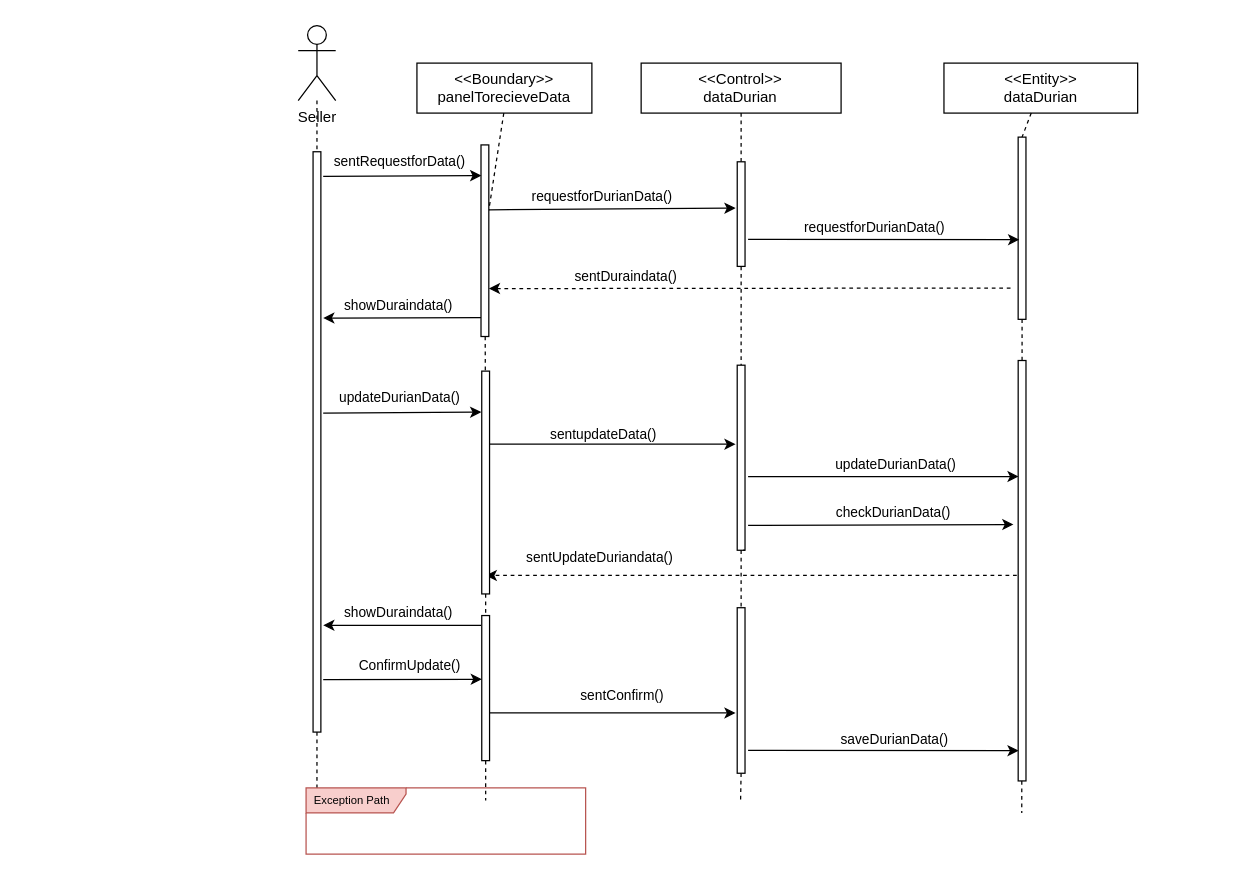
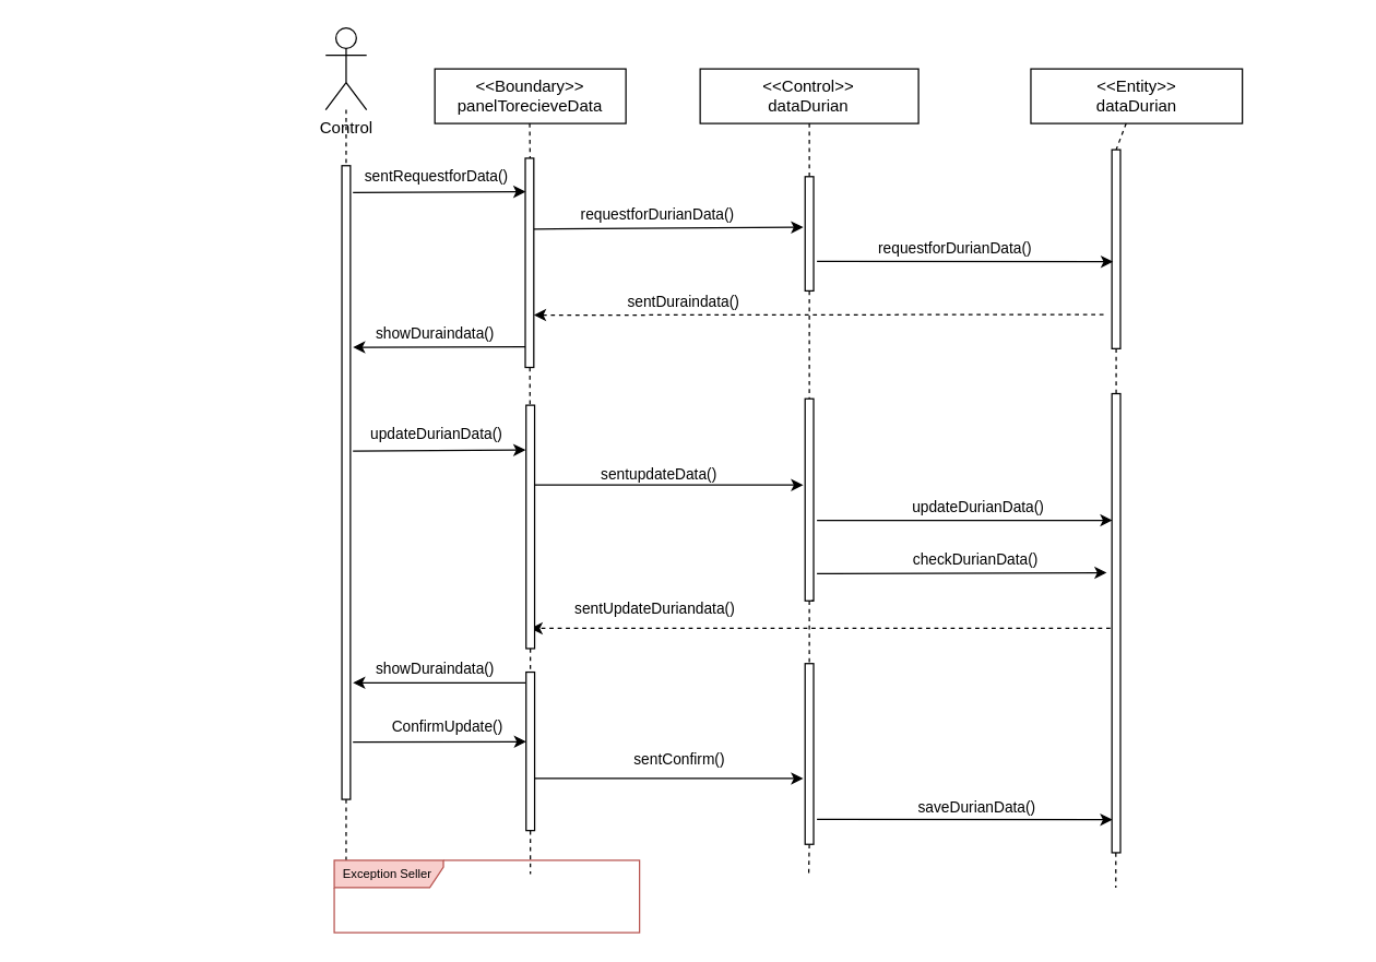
  <mxCell id="0" />
  <mxCell id="1" parent="0" />
  <mxCell id="2" style="edgeStyle=none;jumpSize=6;html=1;dashed=1;strokeWidth=1;endArrow=none;endFill=0;startArrow=none;" parent="1" source="38" edge="1"><mxGeometry relative="1" as="geometry"><mxPoint x="253" y="640" as="targetPoint" /></mxGeometry></mxCell>
- <mxCell id="3" value="Seller" style="shape=umlActor;verticalLabelPosition=bottom;verticalAlign=top;html=1;outlineConnect=0;" parent="1" vertex="1"><mxGeometry x="238" y="20" width="30" height="60" as="geometry" /></mxCell>
+ <mxCell id="3" value="Control" style="shape=umlActor;verticalLabelPosition=bottom;verticalAlign=top;html=1;outlineConnect=0;" parent="1" vertex="1"><mxGeometry x="238" y="20" width="30" height="60" as="geometry" /></mxCell>
  <mxCell id="4" value="&amp;lt;&amp;lt;Control&amp;gt;&amp;gt;&lt;br&gt;dataDurian" style="rounded=0;whiteSpace=wrap;html=1;" parent="1" vertex="1"><mxGeometry x="512.42" y="50" width="160" height="40" as="geometry" /></mxCell>
  <mxCell id="5" style="edgeStyle=none;jumpSize=6;html=1;entryX=1;entryY=0.5;entryDx=0;entryDy=0;dashed=1;strokeWidth=1;endArrow=none;endFill=0;startArrow=none;" parent="1" source="32" target="30" edge="1"><mxGeometry relative="1" as="geometry" /></mxCell>
  <mxCell id="6" value="&amp;lt;&amp;lt;Entity&amp;gt;&amp;gt;&lt;br&gt;dataDurian" style="rounded=0;whiteSpace=wrap;html=1;" parent="1" vertex="1"><mxGeometry x="754.74" y="50" width="155" height="40" as="geometry" /></mxCell>
  <mxCell id="7" value="" style="endArrow=classic;html=1;jumpSize=6;entryX=0.25;entryY=1;entryDx=0;entryDy=0;dashed=1;" parent="1" target="34" edge="1"><mxGeometry width="50" height="50" relative="1" as="geometry"><mxPoint x="808" y="230" as="sourcePoint" /><mxPoint x="398" y="220" as="targetPoint" /></mxGeometry></mxCell>
  <mxCell id="8" value="sentDuraindata()" style="edgeLabel;html=1;align=center;verticalAlign=middle;resizable=0;points=[];" parent="7" vertex="1" connectable="0"><mxGeometry x="0.123" relative="1" as="geometry"><mxPoint x="-75" y="-10" as="offset" /></mxGeometry></mxCell>
  <mxCell id="9" value="" style="edgeStyle=none;html=1;dashed=1;endArrow=none;endFill=0;" parent="1" source="4" target="11" edge="1"><mxGeometry relative="1" as="geometry"><mxPoint x="568" y="510" as="targetPoint" /><mxPoint x="568" y="90" as="sourcePoint" /></mxGeometry></mxCell>
  <mxCell id="10" style="edgeStyle=none;jumpSize=6;html=1;exitX=0;exitY=0.5;exitDx=0;exitDy=0;entryX=1;entryY=0.5;entryDx=0;entryDy=0;dashed=1;strokeWidth=1;endArrow=none;endFill=0;" parent="1" source="11" target="15" edge="1"><mxGeometry relative="1" as="geometry" /></mxCell>
  <mxCell id="11" value="" style="rounded=0;whiteSpace=wrap;html=1;rotation=-90;" parent="1" vertex="1"><mxGeometry x="550.57" y="167.7" width="83.71" height="6.25" as="geometry" /></mxCell>
  <mxCell id="12" value="" style="endArrow=classic;html=1;strokeWidth=1;jumpSize=6;" parent="1" edge="1"><mxGeometry width="50" height="50" relative="1" as="geometry"><mxPoint x="388" y="355" as="sourcePoint" /><mxPoint x="588" y="355" as="targetPoint" /></mxGeometry></mxCell>
  <mxCell id="13" value="sentupdateData()" style="edgeLabel;html=1;align=center;verticalAlign=middle;resizable=0;points=[];" parent="12" vertex="1" connectable="0"><mxGeometry x="0.085" y="-3" relative="1" as="geometry"><mxPoint x="-16" y="-12" as="offset" /></mxGeometry></mxCell>
  <mxCell id="14" style="edgeStyle=none;jumpSize=6;html=1;exitX=0;exitY=0.5;exitDx=0;exitDy=0;dashed=1;strokeWidth=1;endArrow=none;endFill=0;startArrow=none;" parent="1" source="53" edge="1"><mxGeometry relative="1" as="geometry"><mxPoint x="592" y="640" as="targetPoint" /></mxGeometry></mxCell>
  <mxCell id="15" value="" style="rounded=0;whiteSpace=wrap;html=1;rotation=-90;" parent="1" vertex="1"><mxGeometry x="518.38" y="362.66" width="148.09" height="6.25" as="geometry" /></mxCell>
  <mxCell id="16" value="" style="endArrow=classic;html=1;jumpSize=6;dashed=1;entryX=0.083;entryY=0.502;entryDx=0;entryDy=0;entryPerimeter=0;" parent="1" target="45" edge="1"><mxGeometry width="50" height="50" relative="1" as="geometry"><mxPoint x="813" y="460" as="sourcePoint" /><mxPoint x="398" y="460" as="targetPoint" /></mxGeometry></mxCell>
  <mxCell id="17" value="sentUpdateDuriandata()" style="edgeLabel;html=1;align=center;verticalAlign=middle;resizable=0;points=[];" parent="16" vertex="1" connectable="0"><mxGeometry x="0.123" relative="1" as="geometry"><mxPoint x="-96" y="-14" as="offset" /></mxGeometry></mxCell>
  <mxCell id="18" value="" style="endArrow=classic;html=1;strokeWidth=1;jumpSize=6;" parent="1" edge="1"><mxGeometry width="50" height="50" relative="1" as="geometry"><mxPoint x="388.38" y="570" as="sourcePoint" /><mxPoint x="588" y="570" as="targetPoint" /></mxGeometry></mxCell>
  <mxCell id="19" value="sentConfirm()" style="edgeLabel;html=1;align=center;verticalAlign=middle;resizable=0;points=[];" parent="18" vertex="1" connectable="0"><mxGeometry x="0.085" y="-3" relative="1" as="geometry"><mxPoint y="-18" as="offset" /></mxGeometry></mxCell>
  <mxCell id="20" value="" style="endArrow=classic;html=1;strokeWidth=1;jumpSize=6;entryX=0.072;entryY=0.062;entryDx=0;entryDy=0;entryPerimeter=0;" parent="1" target="30" edge="1"><mxGeometry width="50" height="50" relative="1" as="geometry"><mxPoint x="598" y="600" as="sourcePoint" /><mxPoint x="808" y="600" as="targetPoint" /></mxGeometry></mxCell>
  <mxCell id="21" value="saveDurianData()" style="edgeLabel;html=1;align=center;verticalAlign=middle;resizable=0;points=[];" parent="20" vertex="1" connectable="0"><mxGeometry x="0.085" y="-3" relative="1" as="geometry"><mxPoint y="-13" as="offset" /></mxGeometry></mxCell>
  <mxCell id="22" value="" style="endArrow=classic;html=1;strokeWidth=1;jumpSize=6;entryX=0.724;entryY=0.062;entryDx=0;entryDy=0;entryPerimeter=0;" parent="1" target="30" edge="1"><mxGeometry width="50" height="50" relative="1" as="geometry"><mxPoint x="598" y="381" as="sourcePoint" /><mxPoint x="788" y="380" as="targetPoint" /></mxGeometry></mxCell>
  <mxCell id="23" value="updateDurianData()" style="edgeLabel;html=1;align=center;verticalAlign=middle;resizable=0;points=[];" parent="22" vertex="1" connectable="0"><mxGeometry x="0.085" y="-3" relative="1" as="geometry"><mxPoint y="-13" as="offset" /></mxGeometry></mxCell>
  <mxCell id="24" value="" style="endArrow=classic;html=1;strokeWidth=1;jumpSize=6;exitX=0.661;exitY=0.973;exitDx=0;exitDy=0;exitPerimeter=0;" parent="1" source="34" edge="1"><mxGeometry width="50" height="50" relative="1" as="geometry"><mxPoint x="428" y="150.67" as="sourcePoint" /><mxPoint x="588" y="166" as="targetPoint" /></mxGeometry></mxCell>
  <mxCell id="25" value="requestforDurianData()" style="edgeLabel;html=1;align=center;verticalAlign=middle;resizable=0;points=[];" parent="24" vertex="1" connectable="0"><mxGeometry x="0.085" y="-3" relative="1" as="geometry"><mxPoint x="-17" y="-13" as="offset" /></mxGeometry></mxCell>
  <mxCell id="26" style="edgeStyle=none;jumpSize=6;html=1;dashed=1;strokeWidth=1;endArrow=none;endFill=0;startArrow=none;" parent="1" source="51" edge="1"><mxGeometry relative="1" as="geometry"><mxPoint x="388" y="640" as="targetPoint" /></mxGeometry></mxCell>
- <mxCell id="27" value="&amp;lt;&amp;lt;Boundary&amp;gt;&amp;gt;&lt;br&gt;panelTorecieveData" style="shape=umlLifeline;perimeter=lifelinePerimeter;whiteSpace=wrap;html=1;container=1;collapsible=0;recursiveResize=0;outlineConnect=0;" parent="1" vertex="1"><mxGeometry x="333" y="50" width="140" height="40" as="geometry" /></mxCell>
+ <mxCell id="27" value="&amp;lt;&amp;lt;Boundary&amp;gt;&amp;gt;&lt;br&gt;panelTorecieveData" style="shape=umlLifeline;perimeter=lifelinePerimeter;whiteSpace=wrap;html=1;container=1;collapsible=0;recursiveResize=0;outlineConnect=0;" parent="1" vertex="1"><mxGeometry x="318" y="50" width="140" height="40" as="geometry" /></mxCell>
  <mxCell id="28" value="" style="edgeStyle=none;jumpSize=6;html=1;dashed=1;strokeWidth=1;endArrow=none;endFill=0;" parent="1" source="30" edge="1"><mxGeometry relative="1" as="geometry"><mxPoint x="817.25" y="491.435" as="targetPoint" /></mxGeometry></mxCell>
  <mxCell id="29" style="edgeStyle=none;jumpSize=6;html=1;dashed=1;strokeWidth=1;endArrow=none;endFill=0;" parent="1" source="30" edge="1"><mxGeometry relative="1" as="geometry"><mxPoint x="817" y="650" as="targetPoint" /></mxGeometry></mxCell>
  <mxCell id="30" value="" style="rounded=0;whiteSpace=wrap;html=1;rotation=-90;" parent="1" vertex="1"><mxGeometry x="649.03" y="453.09" width="336.44" height="6.25" as="geometry" /></mxCell>
  <mxCell id="31" value="" style="edgeStyle=none;jumpSize=6;html=1;entryX=1;entryY=0.5;entryDx=0;entryDy=0;dashed=1;strokeWidth=1;endArrow=none;endFill=0;" parent="1" source="6" target="32" edge="1"><mxGeometry relative="1" as="geometry"><mxPoint x="817.24" y="90" as="sourcePoint" /><mxPoint x="817.245" y="322.37" as="targetPoint" /></mxGeometry></mxCell>
  <mxCell id="32" value="" style="rounded=0;whiteSpace=wrap;html=1;rotation=-90;" parent="1" vertex="1"><mxGeometry x="744.33" y="179" width="145.81" height="6.25" as="geometry" /></mxCell>
  <mxCell id="33" value="" style="edgeStyle=none;jumpSize=6;html=1;dashed=1;strokeWidth=1;endArrow=none;endFill=0;" parent="1" source="27" target="34" edge="1"><mxGeometry relative="1" as="geometry"><mxPoint x="388" y="670" as="targetPoint" /><mxPoint x="387.786" y="90" as="sourcePoint" /></mxGeometry></mxCell>
  <mxCell id="34" value="" style="rounded=0;whiteSpace=wrap;html=1;rotation=-90;" parent="1" vertex="1"><mxGeometry x="310.75" y="189" width="153.31" height="6.25" as="geometry" /></mxCell>
  <mxCell id="35" value="" style="endArrow=classic;html=1;jumpSize=6;exitX=0.099;exitY=-0.001;exitDx=0;exitDy=0;exitPerimeter=0;" parent="1" source="34" edge="1"><mxGeometry width="50" height="50" relative="1" as="geometry"><mxPoint x="378" y="250" as="sourcePoint" /><mxPoint x="258" y="254" as="targetPoint" /></mxGeometry></mxCell>
  <mxCell id="36" value="showDuraindata()" style="edgeLabel;html=1;align=center;verticalAlign=middle;resizable=0;points=[];" parent="35" vertex="1" connectable="0"><mxGeometry x="0.123" relative="1" as="geometry"><mxPoint x="4" y="-10" as="offset" /></mxGeometry></mxCell>
  <mxCell id="37" value="" style="edgeStyle=none;jumpSize=6;html=1;dashed=1;strokeWidth=1;endArrow=none;endFill=0;" parent="1" source="3" target="38" edge="1"><mxGeometry relative="1" as="geometry"><mxPoint x="253" y="660" as="targetPoint" /><mxPoint x="253" y="120" as="sourcePoint" /></mxGeometry></mxCell>
  <mxCell id="38" value="" style="rounded=0;whiteSpace=wrap;html=1;rotation=-90;" parent="1" vertex="1"><mxGeometry x="20.8" y="350" width="464.41" height="6.25" as="geometry" /></mxCell>
- <mxCell id="39" value="&lt;font color=&quot;#000000&quot; style=&quot;font-size: 9px;&quot;&gt;Exception Path&lt;/font&gt;" style="shape=umlFrame;whiteSpace=wrap;html=1;width=80;height=20;boundedLbl=1;verticalAlign=middle;align=left;spacingLeft=5;strokeWidth=1;fontSize=9;fillColor=#f8cecc;strokeColor=#b85450;" parent="1" vertex="1"><mxGeometry x="244.28" y="630" width="223.72" height="53" as="geometry" /></mxCell>
+ <mxCell id="39" value="&lt;font color=&quot;#000000&quot; style=&quot;font-size: 9px;&quot;&gt;Exception Seller&lt;/font&gt;" style="shape=umlFrame;whiteSpace=wrap;html=1;width=80;height=20;boundedLbl=1;verticalAlign=middle;align=left;spacingLeft=5;strokeWidth=1;fontSize=9;fillColor=#f8cecc;strokeColor=#b85450;" parent="1" vertex="1"><mxGeometry x="244.28" y="630" width="223.72" height="53" as="geometry" /></mxCell>
  <mxCell id="40" value="" style="endArrow=classic;html=1;strokeWidth=1;jumpSize=6;entryX=0.561;entryY=0.021;entryDx=0;entryDy=0;entryPerimeter=0;" parent="1" target="51" edge="1"><mxGeometry width="50" height="50" relative="1" as="geometry"><mxPoint x="258" y="543.38" as="sourcePoint" /><mxPoint x="385" y="543" as="targetPoint" /></mxGeometry></mxCell>
  <mxCell id="41" value="ConfirmUpdate()" style="edgeLabel;html=1;align=center;verticalAlign=middle;resizable=0;points=[];" parent="40" vertex="1" connectable="0"><mxGeometry x="0.085" y="-3" relative="1" as="geometry"><mxPoint x="-1" y="-15" as="offset" /></mxGeometry></mxCell>
  <mxCell id="42" value="" style="endArrow=classic;html=1;strokeWidth=1;jumpSize=6;entryX=0.437;entryY=0.142;entryDx=0;entryDy=0;entryPerimeter=0;" parent="1" target="32" edge="1"><mxGeometry width="50" height="50" relative="1" as="geometry"><mxPoint x="598" y="191" as="sourcePoint" /><mxPoint x="808" y="192" as="targetPoint" /></mxGeometry></mxCell>
  <mxCell id="43" value="requestforDurianData()" style="edgeLabel;html=1;align=center;verticalAlign=middle;resizable=0;points=[];" parent="42" vertex="1" connectable="0"><mxGeometry x="0.085" y="-3" relative="1" as="geometry"><mxPoint x="-17" y="-13" as="offset" /></mxGeometry></mxCell>
  <mxCell id="44" value="" style="edgeStyle=none;jumpSize=6;html=1;dashed=1;strokeWidth=1;endArrow=none;endFill=0;startArrow=none;" parent="1" source="34" target="45" edge="1"><mxGeometry relative="1" as="geometry"><mxPoint x="388" y="670" as="targetPoint" /><mxPoint x="387.5" y="268.78" as="sourcePoint" /></mxGeometry></mxCell>
  <mxCell id="45" value="" style="rounded=0;whiteSpace=wrap;html=1;rotation=-90;" parent="1" vertex="1"><mxGeometry x="298.83" y="382.5" width="178.31" height="6.25" as="geometry" /></mxCell>
  <mxCell id="46" value="" style="endArrow=classic;html=1;strokeWidth=1;jumpSize=6;entryX=0.816;entryY=-0.055;entryDx=0;entryDy=0;entryPerimeter=0;" parent="1" target="45" edge="1"><mxGeometry width="50" height="50" relative="1" as="geometry"><mxPoint x="258" y="330" as="sourcePoint" /><mxPoint x="378" y="330" as="targetPoint" /></mxGeometry></mxCell>
  <mxCell id="47" value="updateDurianData()" style="edgeLabel;html=1;align=center;verticalAlign=middle;resizable=0;points=[];" parent="46" vertex="1" connectable="0"><mxGeometry x="0.085" y="-3" relative="1" as="geometry"><mxPoint x="-9" y="-15" as="offset" /></mxGeometry></mxCell>
  <mxCell id="48" value="" style="endArrow=classic;html=1;jumpSize=6;exitX=0.099;exitY=-0.001;exitDx=0;exitDy=0;exitPerimeter=0;entryX=0.184;entryY=1.299;entryDx=0;entryDy=0;entryPerimeter=0;" parent="1" target="38" edge="1"><mxGeometry width="50" height="50" relative="1" as="geometry"><mxPoint x="384.274" y="500.002" as="sourcePoint" /><mxPoint x="268" y="500" as="targetPoint" /></mxGeometry></mxCell>
  <mxCell id="49" value="showDuraindata()" style="edgeLabel;html=1;align=center;verticalAlign=middle;resizable=0;points=[];" parent="48" vertex="1" connectable="0"><mxGeometry x="0.123" relative="1" as="geometry"><mxPoint x="4" y="-10" as="offset" /></mxGeometry></mxCell>
  <mxCell id="50" value="" style="edgeStyle=none;jumpSize=6;html=1;dashed=1;strokeWidth=1;endArrow=none;endFill=0;startArrow=none;" parent="1" source="45" target="51" edge="1"><mxGeometry relative="1" as="geometry"><mxPoint x="388" y="640" as="targetPoint" /><mxPoint x="387.99" y="474.78" as="sourcePoint" /></mxGeometry></mxCell>
  <mxCell id="51" value="" style="rounded=0;whiteSpace=wrap;html=1;rotation=-90;" parent="1" vertex="1"><mxGeometry x="329.94" y="547" width="116.11" height="6.25" as="geometry" /></mxCell>
  <mxCell id="52" value="" style="edgeStyle=none;jumpSize=6;html=1;exitX=0;exitY=0.5;exitDx=0;exitDy=0;dashed=1;strokeWidth=1;endArrow=none;endFill=0;" parent="1" source="15" target="53" edge="1"><mxGeometry relative="1" as="geometry"><mxPoint x="592" y="640" as="targetPoint" /><mxPoint x="592.425" y="419.07" as="sourcePoint" /></mxGeometry></mxCell>
  <mxCell id="53" value="" style="rounded=0;whiteSpace=wrap;html=1;rotation=-90;" parent="1" vertex="1"><mxGeometry x="526.18" y="548.93" width="132.47" height="6.25" as="geometry" /></mxCell>
  <mxCell id="54" value="" style="endArrow=classic;html=1;strokeWidth=1;jumpSize=6;entryX=0.816;entryY=-0.055;entryDx=0;entryDy=0;entryPerimeter=0;" parent="1" edge="1"><mxGeometry width="50" height="50" relative="1" as="geometry"><mxPoint x="258" y="140.72" as="sourcePoint" /><mxPoint x="384.516" y="139.999" as="targetPoint" /></mxGeometry></mxCell>
  <mxCell id="55" value="sentRequestforData()" style="edgeLabel;html=1;align=center;verticalAlign=middle;resizable=0;points=[];" parent="54" vertex="1" connectable="0"><mxGeometry x="0.085" y="-3" relative="1" as="geometry"><mxPoint x="-9" y="-15" as="offset" /></mxGeometry></mxCell>
  <mxCell id="56" style="edgeStyle=none;jumpSize=6;html=1;exitX=0;exitY=1;exitDx=0;exitDy=0;entryX=0;entryY=0.75;entryDx=0;entryDy=0;dashed=1;strokeWidth=1;endArrow=none;endFill=0;" parent="1" source="15" target="15" edge="1"><mxGeometry relative="1" as="geometry" /></mxCell>
  <mxCell id="57" value="" style="endArrow=classic;html=1;strokeWidth=1;jumpSize=6;entryX=0.61;entryY=-0.604;entryDx=0;entryDy=0;entryPerimeter=0;" parent="1" target="30" edge="1"><mxGeometry width="50" height="50" relative="1" as="geometry"><mxPoint x="598" y="420" as="sourcePoint" /><mxPoint x="788" y="420" as="targetPoint" /></mxGeometry></mxCell>
  <mxCell id="58" value="checkDurianData()" style="edgeLabel;html=1;align=center;verticalAlign=middle;resizable=0;points=[];" parent="57" vertex="1" connectable="0"><mxGeometry x="0.085" y="-3" relative="1" as="geometry"><mxPoint y="-13" as="offset" /></mxGeometry></mxCell>
  <mxCell id="59" value="&lt;span id=&quot;docs-internal-guid-a4dca4d2-7fff-c7ac-7c5a-d3401afc850f&quot;&gt;&lt;span style=&quot;font-family: Arial; background-color: transparent; font-variant-numeric: normal; font-variant-east-asian: normal; vertical-align: baseline;&quot;&gt;&lt;font color=&quot;#ffffff&quot; style=&quot;font-size: 11px;&quot;&gt;&amp;nbsp;หากไม่ยืนยัน จะยกเลิกการแก้ไขข้อมูลสินค้า&lt;/font&gt;&lt;/span&gt;&lt;/span&gt;" style="text;html=1;strokeColor=none;fillColor=none;align=center;verticalAlign=middle;whiteSpace=wrap;rounded=0;fontColor=#000000;" parent="1" vertex="1"><mxGeometry x="228" y="653" width="270" height="30" as="geometry" /></mxCell>
